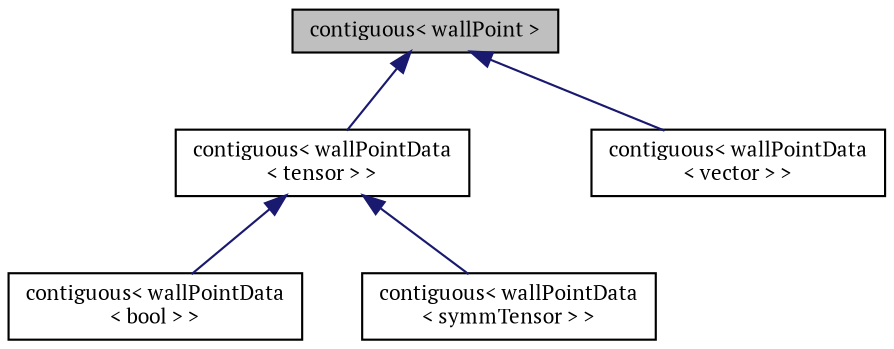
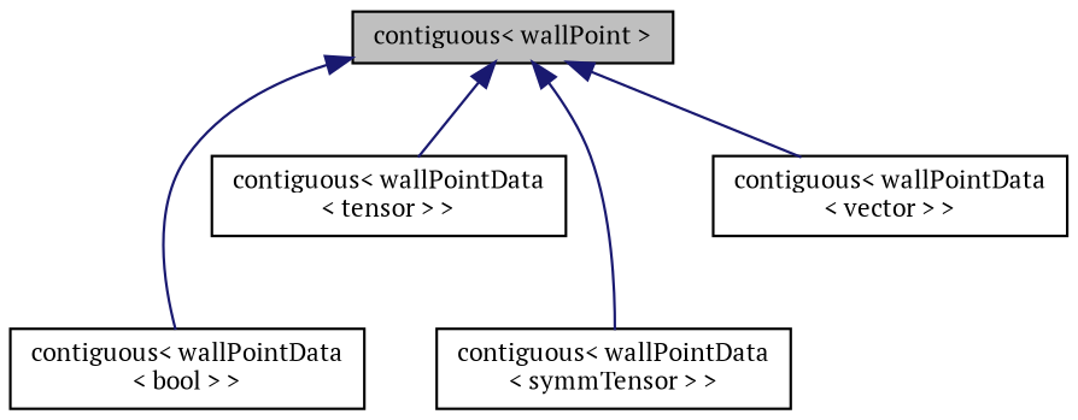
  digraph {
    fontname="PT Serif"
    rankdir=TB
    node [color=black fontname="PT Serif" fontsize=10 shape=record]
    edge [color=midnightblue dir=back fontname="PT Serif" fontsize=10 labelfontname=FreeSans labelfontsize=10 style=solid]
    n1 [fillcolor=grey75 fontcolor=black height=0.2 label="contiguous\< wallPoint \>" style=filled width=0.4]
    n2 [height=0.2 label="contiguous\< wallPointData\l\< bool \> \>" width=0.4]
    n3 [height=0.2 label="contiguous\< wallPointData\l\< symmTensor \> \>" width=0.4]
    n4 [height=0.2 label="contiguous\< wallPointData\l\< tensor \> \>" width=0.4]
    n5 [height=0.2 label="contiguous\< wallPointData\l\< vector \> \>" width=0.4]
-   n4 -> n2
-   n4 -> n3
+   n1 -> n2
+   n1 -> n3
    n1 -> n4
    n1 -> n5
  }
